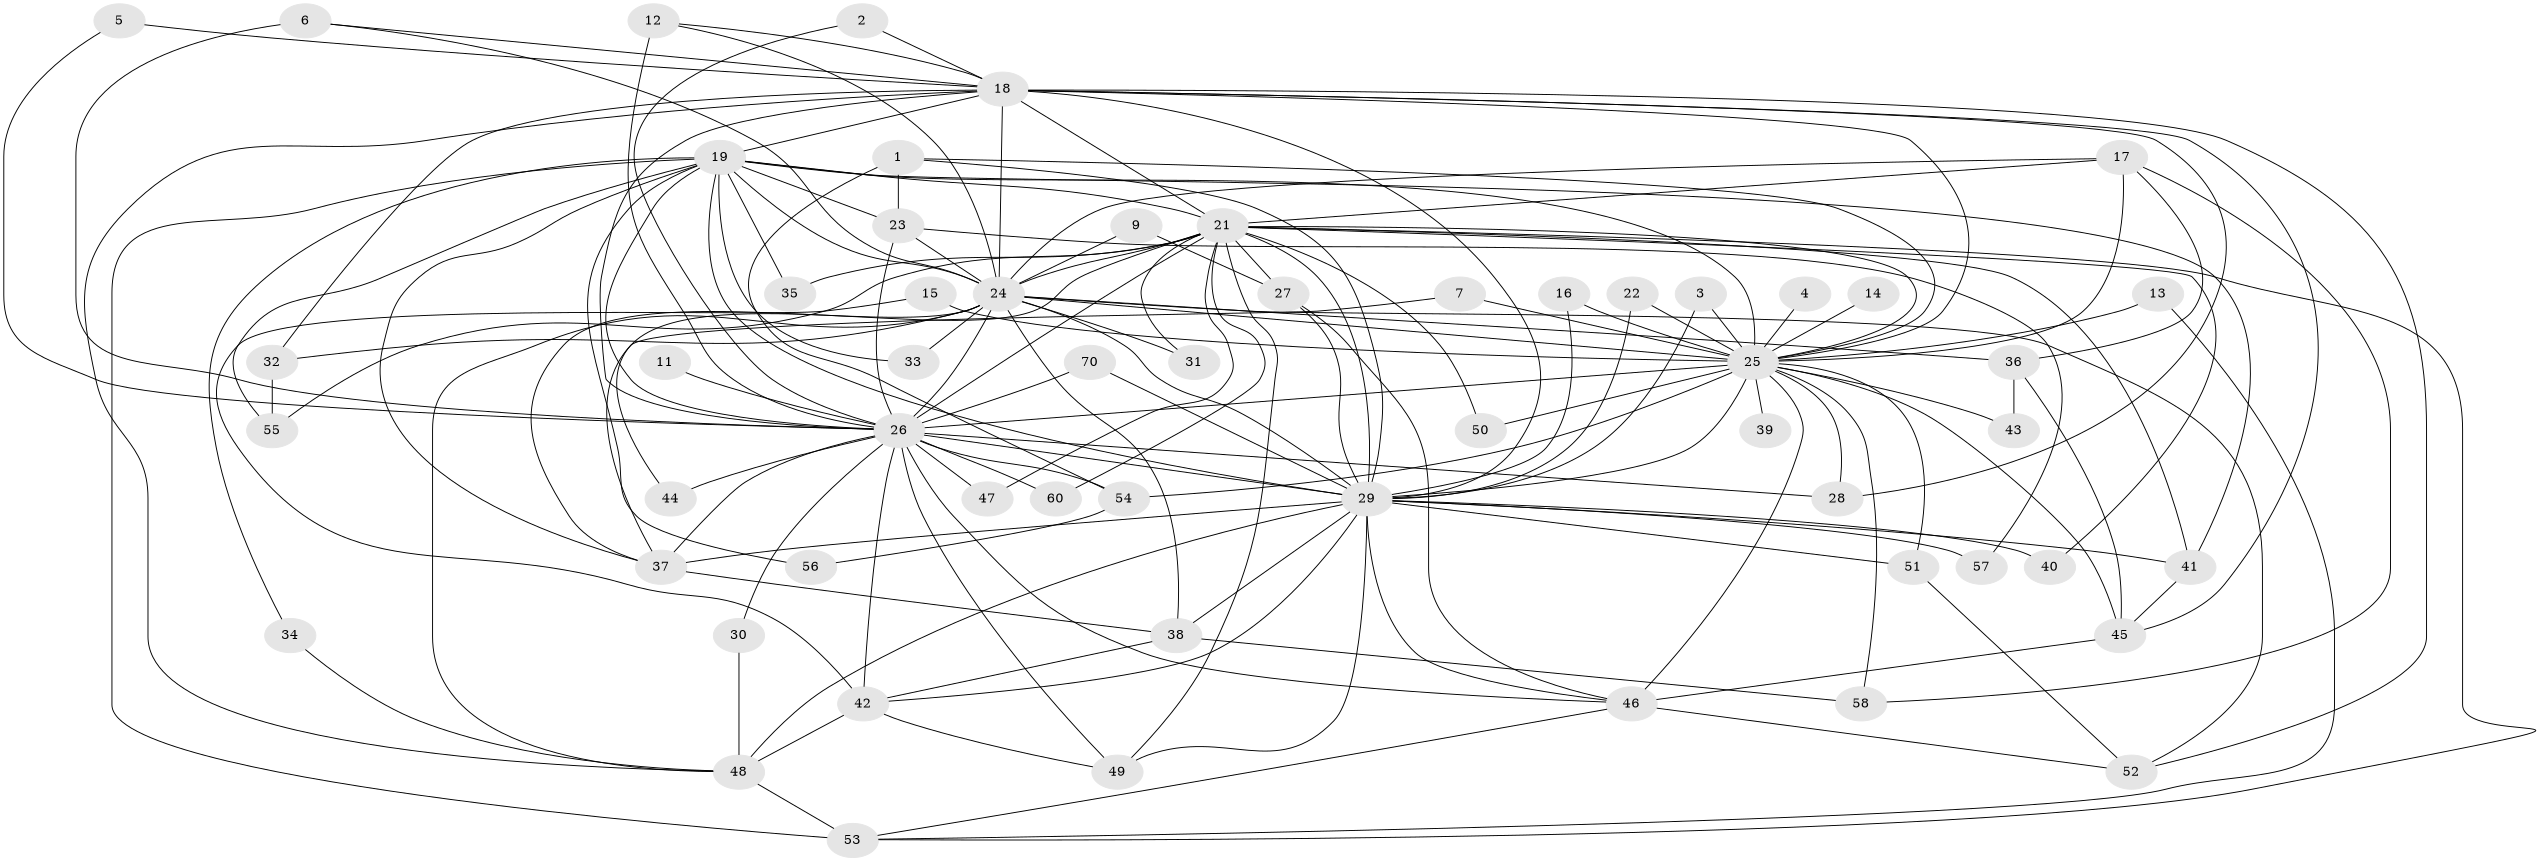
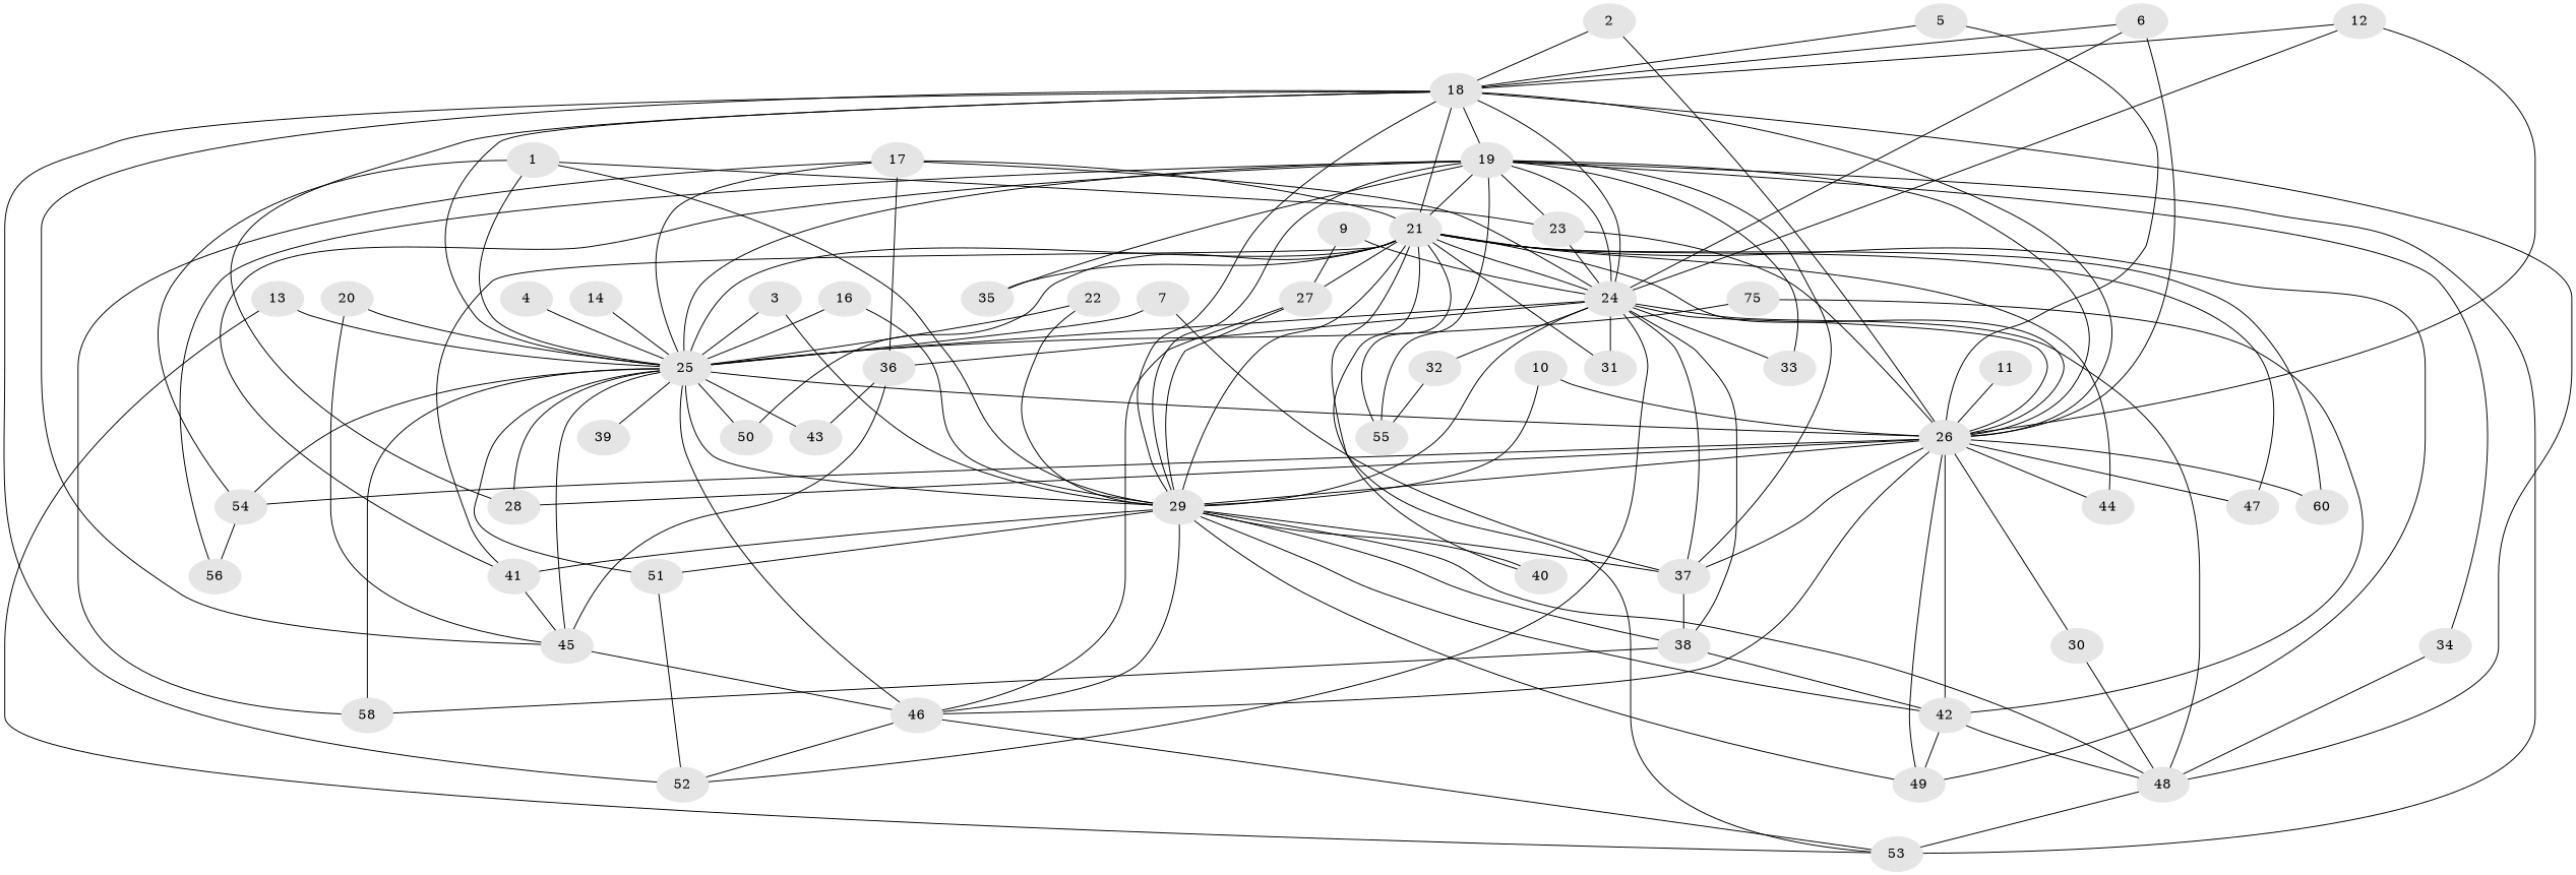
  graph {
    node [color=gray90 style=filled]
    edge [weight=1.0]
    1
    23
    25
    29
    54
    26
    24
-   57
    58
    28
    45
    50
    39
    43
    46
    51
    37
    42
    48
    41
    40
    49
    38
    56
    2
    18
    21
    19
    32
    52
    44
    47
    60
    30
    3
    4
    5
    6
    36
    33
    31
    7
    9
    27
-   10 [label=70]
+   10
    11
    12
    13
    53
    14
-   15
+   15 [label=75]
    16
    17
    35
    55
    34
+   20
    22
    1 -- 23
    1 -- 25
    1 -- 29
    1 -- 54
    23 -- 26
    23 -- 24
-   23 -- 57
    25 -- 29 [weight=3.0]
    25 -- 54
    25 -- 26 [weight=7.0]
    25 -- 58 [weight=2.0]
    25 -- 28
    25 -- 45 [weight=2.0]
    25 -- 50
    25 -- 39
    25 -- 43
    25 -- 46 [weight=2.0]
    25 -- 51
-   29 -- 57
    29 -- 46
    29 -- 51
    29 -- 37
    29 -- 42 [weight=2.0]
    29 -- 48
    29 -- 41 [weight=2.0]
    29 -- 40
    29 -- 49
    29 -- 38
    54 -- 56
    26 -- 29 [weight=3.0]
    26 -- 54
    26 -- 28
    26 -- 46
    26 -- 37
    26 -- 42 [weight=2.0]
    26 -- 49
    26 -- 44
    26 -- 47
    26 -- 60
    26 -- 30
    24 -- 25 [weight=4.0]
    24 -- 29
    24 -- 26 [weight=2.0]
    24 -- 37
    24 -- 48
    24 -- 38
    24 -- 32
    24 -- 52
    24 -- 36
    24 -- 33
    24 -- 31
    45 -- 46
    46 -- 52
    46 -- 53
    51 -- 52
    37 -- 38
    42 -- 48
    42 -- 49
    48 -- 53
    41 -- 45
    38 -- 58
    38 -- 42
    2 -- 26
    2 -- 18
    18 -- 25 [weight=4.0]
    18 -- 29
    18 -- 26 [weight=2.0]
    18 -- 24
    18 -- 28
    18 -- 45
    18 -- 48
    18 -- 21
    18 -- 19
-   18 -- 32
    18 -- 52
    21 -- 25 [weight=3.0]
    21 -- 29
    21 -- 26 [weight=2.0]
    21 -- 24
    21 -- 50
    21 -- 41
    21 -- 40
    21 -- 49
    21 -- 44
    21 -- 47
    21 -- 60
    21 -- 31
    21 -- 27 [weight=2.0]
    21 -- 53
    21 -- 35
    21 -- 55
    19 -- 23
    19 -- 25 [weight=4.0]
    19 -- 29
    19 -- 26 [weight=2.0]
    19 -- 24
    19 -- 37
    19 -- 41
    19 -- 56
    19 -- 21 [weight=2.0]
    19 -- 33 [weight=2.0]
    19 -- 53 [weight=2.0]
    19 -- 35
    19 -- 55
    19 -- 34
    32 -- 55
    30 -- 48
    3 -- 25
    3 -- 29
    4 -- 25 [weight=2.0]
    5 -- 26
    5 -- 18
    6 -- 26
    6 -- 24
    6 -- 18
    36 -- 45
    36 -- 43
    7 -- 25
    7 -- 37
    9 -- 24
    9 -- 27
    27 -- 29
    27 -- 46
    10 -- 29
    10 -- 26
    11 -- 26 [weight=2.0]
    12 -- 26 [weight=2.0]
    12 -- 24
    12 -- 18
    13 -- 25
    13 -- 53
    14 -- 25 [weight=2.0]
    15 -- 25
    15 -- 42
    16 -- 25
    16 -- 29
    17 -- 25
    17 -- 24
    17 -- 58
    17 -- 21
    17 -- 36
    34 -- 48
+   20 -- 25
+   20 -- 45
    22 -- 25
    22 -- 29
  }
